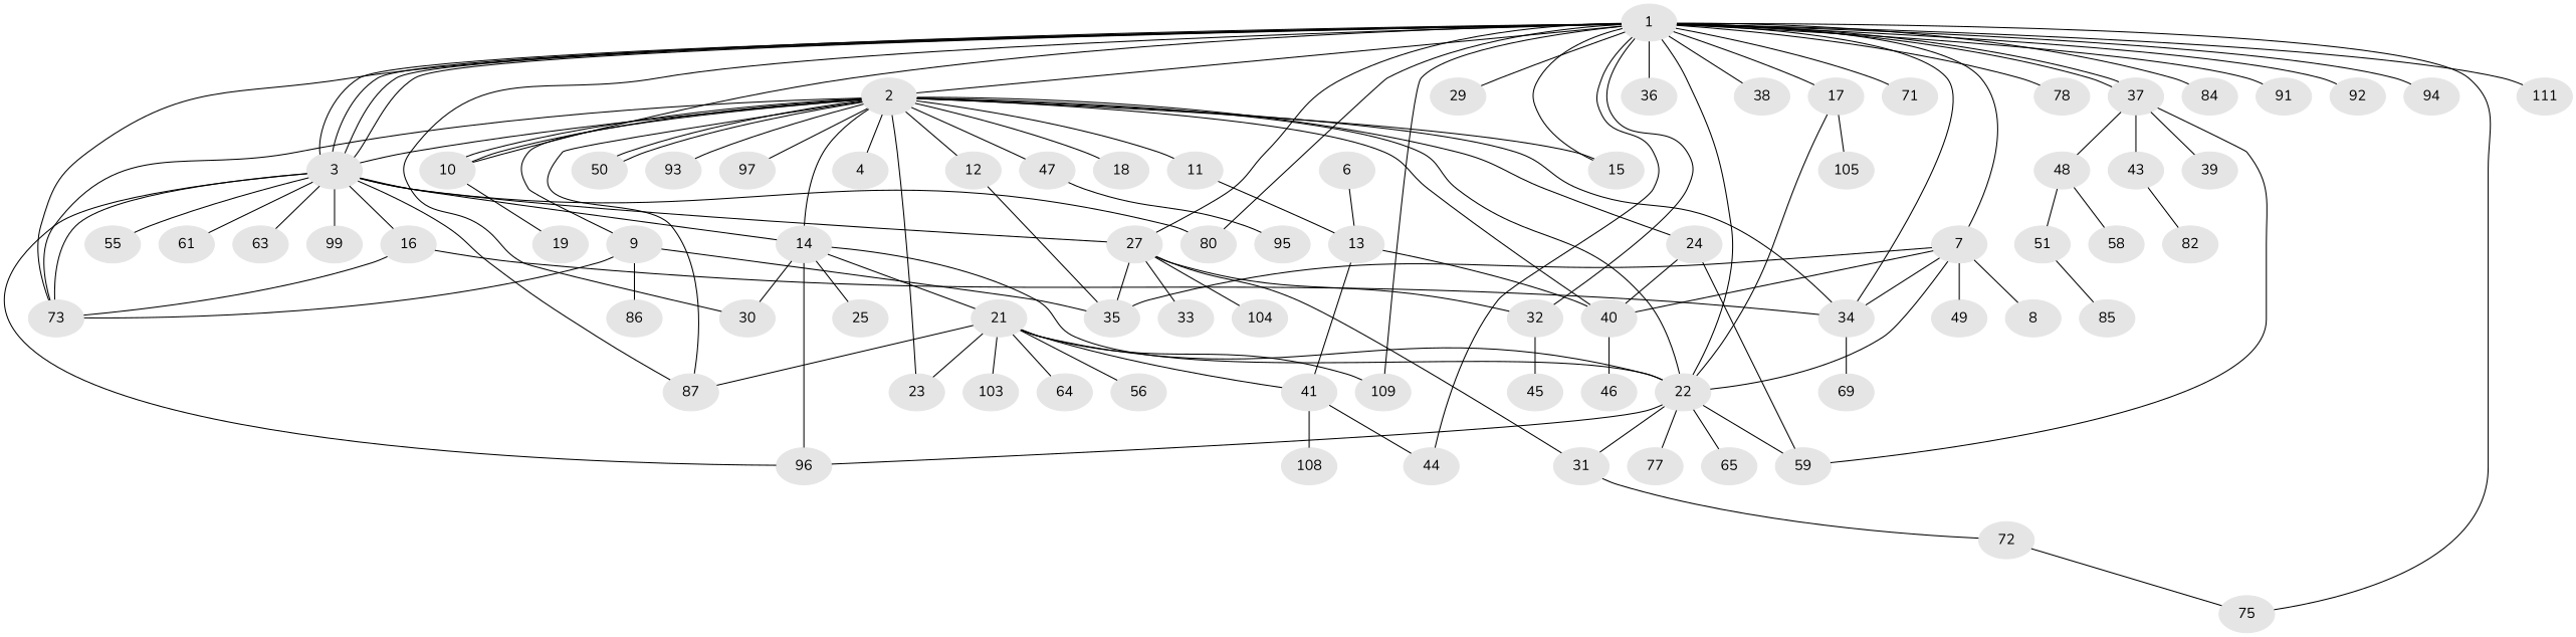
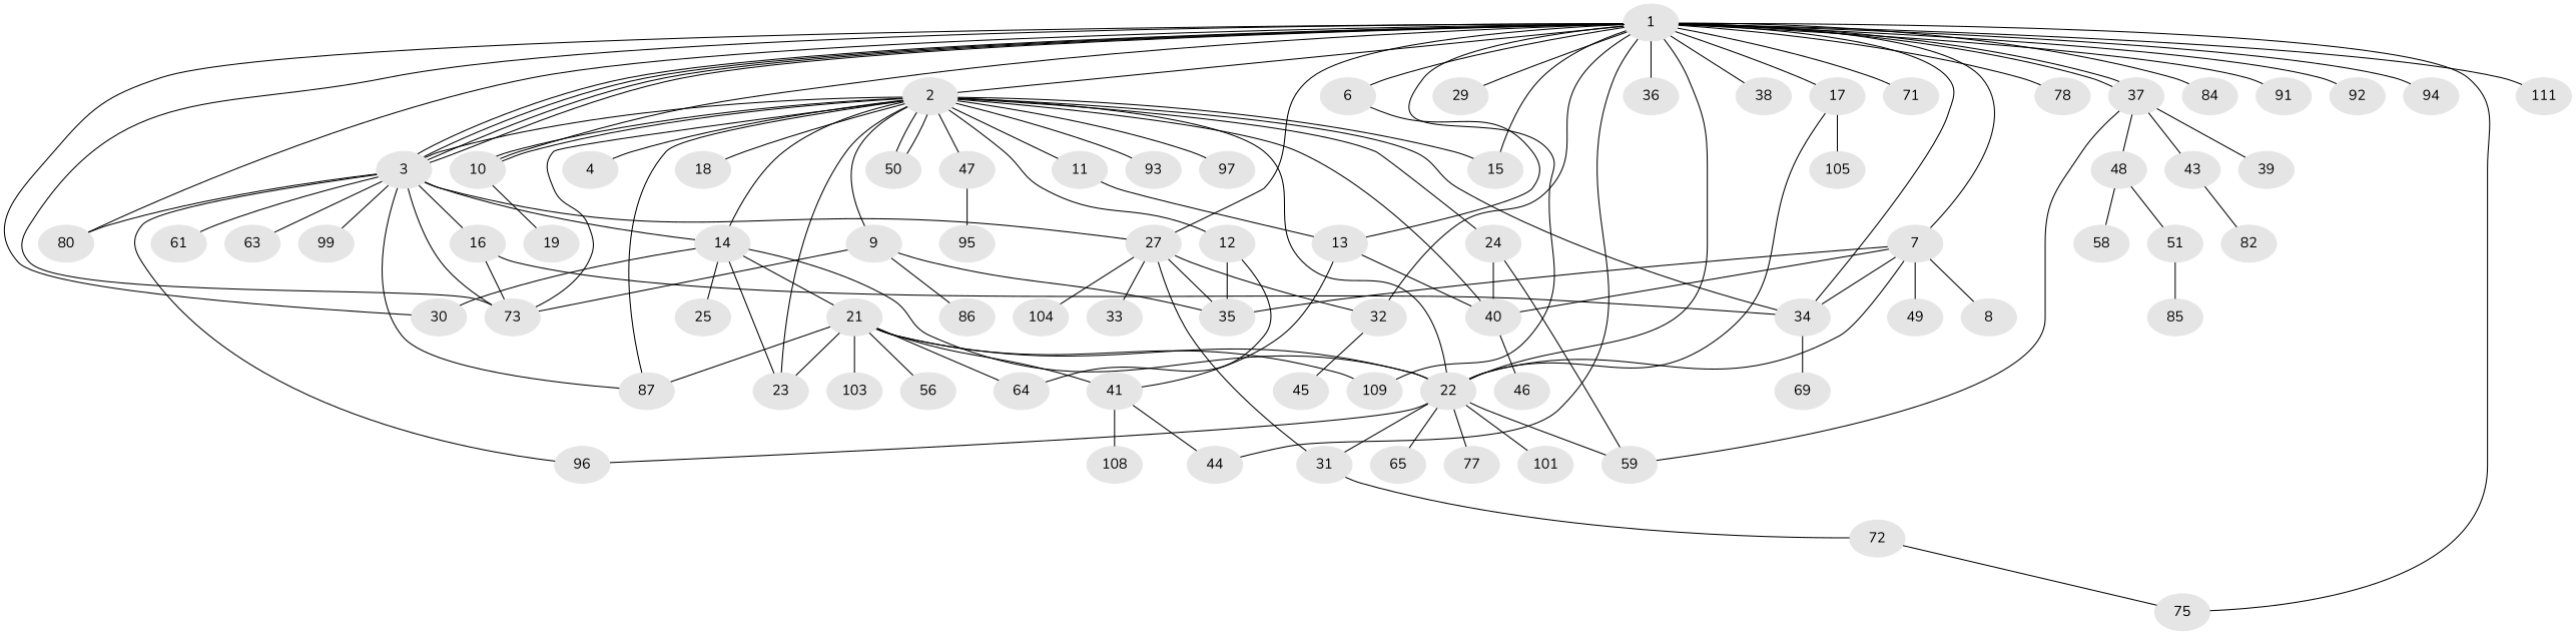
  graph {
    fontname=Nunito
    node [color=gray90 fontname=Nunito style=filled]
    edge [fontname=Nunito]
    1 [super="+20"]
    2 [super="+5"]
    3 [super="+28"]
    6 [super="+62"]
    7
    10 [super="+112"]
    15 [super="+68"]
    17
    22 [super="+110"]
    27 [super="+67"]
    29
    30
    32 [super="+102"]
    34 [super="+100"]
    36
    37 [super="+90"]
    38
    44
    71 [super="+81"]
    73 [super="+88"]
    75
    78
    80
    84
    91
    92
    94
    109
    111
    4
    9 [super="+60"]
    11
    12
    14 [super="+79"]
    18
    23
    24 [super="+98"]
    40 [super="+89"]
    47 [super="+74"]
    50
    87 [super="+107"]
    93
    97
    16 [super="+57"]
-   55
    61
    63
    96
    99
    13 [super="+54"]
    8
    35 [super="+83"]
    49
    19
    105
    31 [super="+53"]
    59 [super="+106"]
    65
    77
+   101
    33
    104
    45
    69
    39 [super="+42"]
    43 [super="+52"]
    48
    86
    64 [super="+70"]
    21 [super="+26"]
    25
    46
    95
    41 [super="+76"]
    56
    103
    108
    72
    82
    51
    58 [super="+66"]
    85
    1 -- 2
    1 -- 3 [weight=2]
    1 -- 3
    1 -- 3
    1 -- 3
+   1 -- 6
    1 -- 7
    1 -- 10
    1 -- 15
    1 -- 17
    1 -- 22
    1 -- 27
    1 -- 29
    1 -- 30
    1 -- 32
    1 -- 34
    1 -- 36 [weight=2]
    1 -- 37
    1 -- 37
    1 -- 38
    1 -- 44
    1 -- 71 [weight=2]
    1 -- 73
    1 -- 75
    1 -- 78
    1 -- 80
    1 -- 84
    1 -- 91
    1 -- 92
    1 -- 94
    1 -- 109
    1 -- 111
    2 -- 3
    2 -- 10
    2 -- 10
    2 -- 15 [weight=2]
    2 -- 22
    2 -- 34
    2 -- 73
    2 -- 4
    2 -- 9
    2 -- 11
    2 -- 12
    2 -- 14
    2 -- 18
    2 -- 23
    2 -- 24
    2 -- 40
    2 -- 47
    2 -- 50
    2 -- 50
    2 -- 87
    2 -- 93
    2 -- 97
    3 -- 27
    3 -- 73 [weight=2]
    3 -- 80
    3 -- 14 [weight=2]
    3 -- 87
    3 -- 16
-   3 -- 55
    3 -- 61
    3 -- 63
    3 -- 96
    3 -- 99
    6 -- 13
    7 -- 22
    7 -- 34
    7 -- 40
    7 -- 8
    7 -- 35 [weight=2]
    7 -- 49
    10 -- 19
    17 -- 22
    17 -- 105
    22 -- 96
    22 -- 31
    22 -- 59
    22 -- 65
    22 -- 77
+   22 -- 101
    27 -- 32
    27 -- 35
    27 -- 31
    27 -- 33
    27 -- 104
    32 -- 45
    34 -- 69
    37 -- 59
    37 -- 39
    37 -- 43
    37 -- 48
    9 -- 73
    9 -- 35
    9 -- 86
    11 -- 13
    12 -- 35
+   12 -- 64
    14 -- 22
    14 -- 30
-   14 -- 96
+   14 -- 23
    14 -- 21
    14 -- 25
    24 -- 40
    24 -- 59
    40 -- 46
    47 -- 95
    16 -- 34
    16 -- 73
    13 -- 40
    13 -- 41
    31 -- 72
    43 -- 82
    48 -- 51
    48 -- 58
    21 -- 22
    21 -- 109
    21 -- 23
    21 -- 87
    21 -- 64
    21 -- 41
    21 -- 56
    21 -- 103
    41 -- 44
    41 -- 108
    72 -- 75
    51 -- 85
  }
